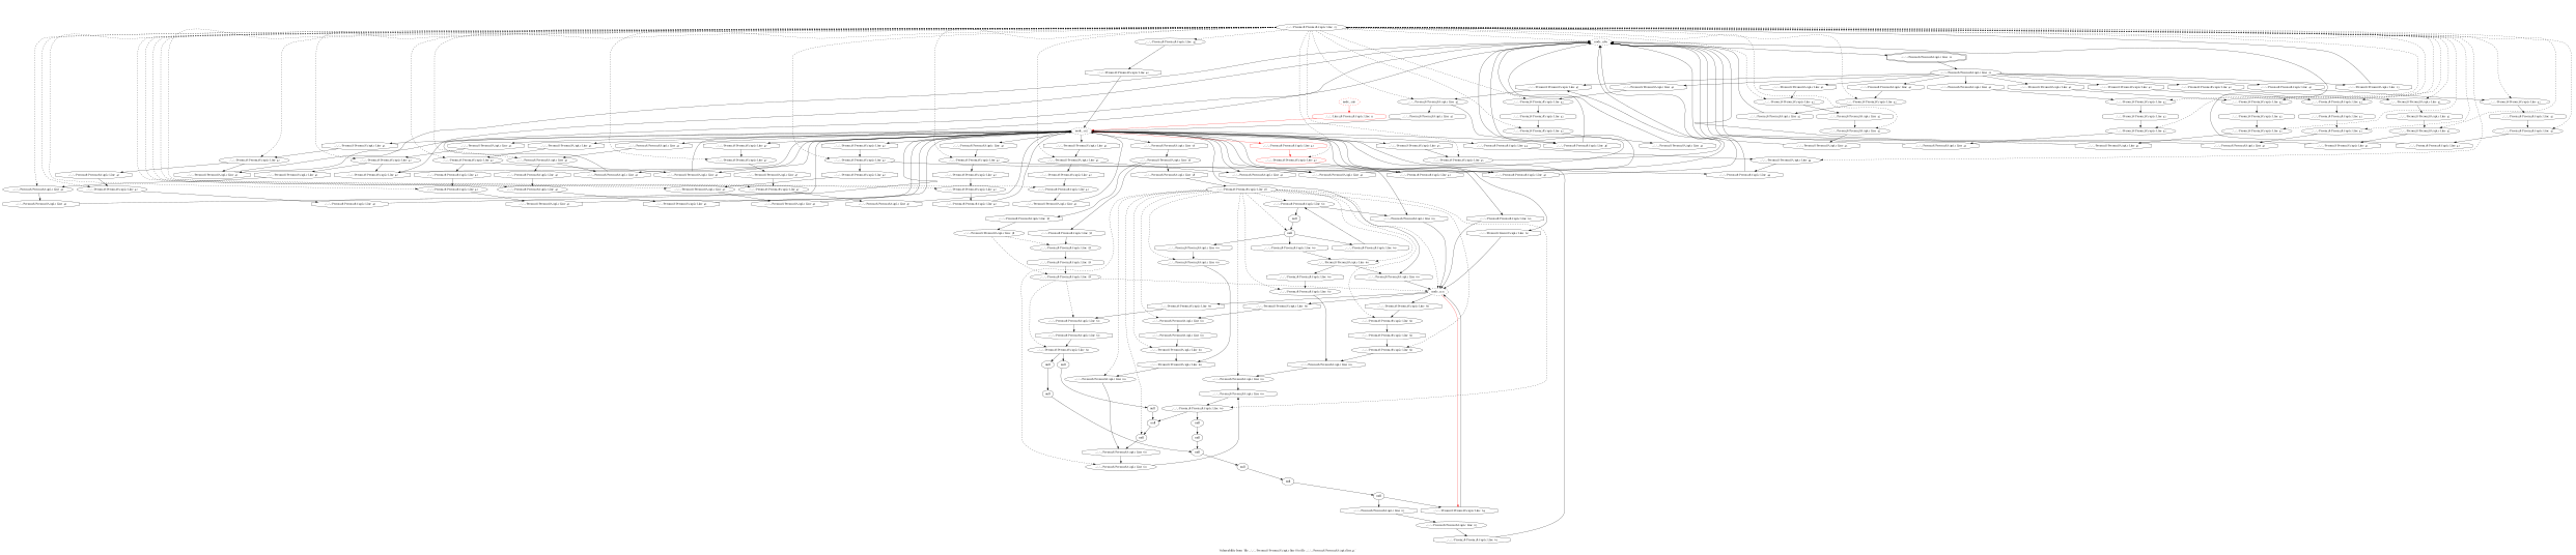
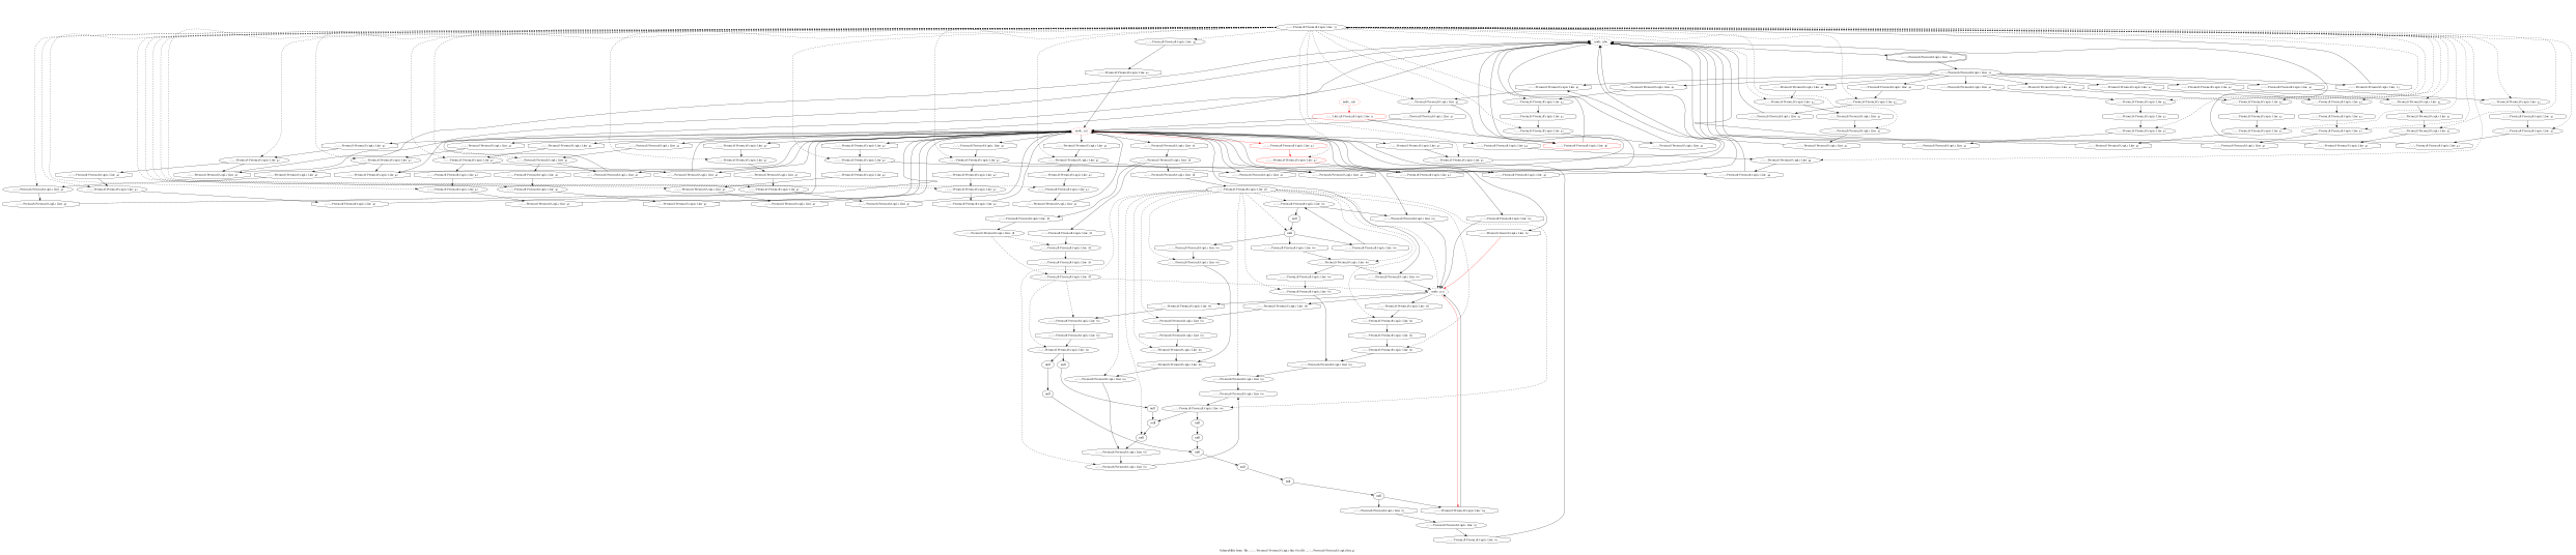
  digraph {
    fontname="Playfair Display"
    label="Vulnerability from  'file ../../../Preon128/Preon128A/api.c line 8 to file ../../../Preon128/Preon128A/api.c line 42 ' "
    node [fontname="Playfair Display" shape=octagon style=solid]
    edge [fontname="Playfair Display"]
    n1 [label="../../../Preon128/Preon128A/api.c Line  23" shape=ellipse]
    n2 [label=node_1189 shape=ellipse style=dashed]
    n3 [label="../../../Preon128/Preon128A/api.c Line  42" shape=ellipse]
    n4 [label="../../../Preon128/Preon128A/api.c Line  42" shape=ellipse]
    n5 [label="../../../Preon128/Preon128A/api.c Line  47" shape=ellipse]
    n6 [label="../../../Preon128/Preon128A/api.c Line  42" shape=ellipse]
    n7 [label="../../../Preon128/Preon128A/api.c Line  42" shape=ellipse]
    n8 [label="../../../Preon128/Preon128A/api.c Line  47" shape=ellipse]
    n9 [label="../../../Preon128/Preon128A/api.c Line  42" shape=ellipse]
    n10 [label="../../../Preon128/Preon128A/api.c Line  42" shape=ellipse]
    n11 [label="../../../Preon128/Preon128A/api.c Line  42" shape=ellipse]
    n12 [label="../../../Preon128/Preon128A/api.c Line  42" shape=ellipse]
    n13 [label="../../../Preon128/Preon128A/api.c Line  42" shape=ellipse]
    n14 [label="../../../Preon128/Preon128A/api.c Line  44" shape=ellipse]
    n15 [label="../../../Preon128/Preon128A/api.c Line  42" shape=ellipse]
    n16 [label="../../../Preon128/Preon128A/api.c Line  42" shape=ellipse]
    n17 [label="../../../Preon128/Preon128A/api.c Line  42" shape=ellipse]
    n18 [label="../../../Preon128/Preon128A/api.c Line  42" shape=ellipse]
    n19 [label="../../../Preon128/Preon128A/api.c Line  42" shape=ellipse]
    n20 [label="../../../Preon128/Preon128A/api.c Line  42" shape=ellipse]
    n21 [label="../../../Preon128/Preon128A/api.c Line  42" shape=ellipse]
    n22 [label="../../../Preon128/Preon128A/api.c Line  42" shape=ellipse]
    n23 [label="../../../Preon128/Preon128A/api.c Line  42" shape=ellipse]
    n24 [label="../../../Preon128/Preon128A/api.c Line  42" shape=ellipse]
    n25 [label="../../../Preon128/Preon128A/api.c Line  42" shape=ellipse]
    n26 [label="../../../Preon128/Preon128A/api.c Line  42" shape=ellipse]
    n27 [label="../../../Preon128/Preon128A/api.c Line  42" shape=ellipse]
    n28 [label="../../../Preon128/Preon128A/api.c Line  42" shape=ellipse]
    n29 [label="../../../Preon128/Preon128A/api.c Line  42" shape=ellipse]
    n30 [color=red label="../../../Preon128/Preon128A/api.c Line  42" shape=ellipse]
    n31 [label="../../../Preon128/Preon128A/api.c Line  42" shape=ellipse]
    n32 [label="../../../Preon128/Preon128A/api.c Line  42" shape=ellipse]
    n33 [label="../../../Preon128/Preon128A/api.c Line  42" shape=ellipse]
    n34 [label="../../../Preon128/Preon128A/api.c Line  42" shape=ellipse]
    n35 [label="../../../Preon128/Preon128A/api.c Line  45" shape=ellipse]
    n36 [label="../../../Preon128/Preon128A/api.c Line  45" shape=ellipse]
    n37 [label="../../../Preon128/Preon128A/api.c Line  42" shape=ellipse]
    n38 [label="../../../Preon128/Preon128A/api.c Line  42" shape=ellipse]
    n39 [label="../../../Preon128/Preon128A/api.c Line  22" shape=doubleoctagon]
    n40 [label="../../../Preon128/Preon128A/api.c Line  42"]
    n41 [label="../../../Preon128/Preon128A/api.c Line  42"]
    n42 [label="../../../Preon128/Preon128A/api.c Line  42"]
    n43 [label="../../../Preon128/Preon128A/api.c Line  47"]
    n44 [label="../../../Preon128/Preon128A/api.c Line  42"]
    n45 [label="../../../Preon128/Preon128A/api.c Line  42"]
    n46 [label="../../../Preon128/Preon128A/api.c Line  47"]
    n47 [label="../../../Preon128/Preon128A/api.c Line  42"]
    n48 [label="../../../Preon128/Preon128A/api.c Line  42"]
    n49 [label="../../../Preon128/Preon128A/api.c Line  42"]
    n50 [label="../../../Preon128/Preon128A/api.c Line  42"]
    n51 [label="../../../Preon128/Preon128A/api.c Line  42"]
    n52 [label="../../../Preon128/Preon128A/api.c Line  42"]
    n53 [label="../../../Preon128/Preon128A/api.c Line  44"]
    n54 [label="../../../Preon128/Preon128A/api.c Line  42"]
    n55 [label="../../../Preon128/Preon128A/api.c Line  42"]
    n56 [label="../../../Preon128/Preon128A/api.c Line  42"]
    n57 [label="../../../Preon128/Preon128A/api.c Line  42"]
    n58 [label="../../../Preon128/Preon128A/api.c Line  42"]
    n59 [label="../../../Preon128/Preon128A/api.c Line  42"]
    n60 [label="../../../Preon128/Preon128A/api.c Line  42"]
    n61 [label="../../../Preon128/Preon128A/api.c Line  42"]
    n62 [label="../../../Preon128/Preon128A/api.c Line  42"]
    n63 [label="../../../Preon128/Preon128A/api.c Line  42"]
    n64 [label="../../../Preon128/Preon128A/api.c Line  42"]
    n65 [label="../../../Preon128/Preon128A/api.c Line  42"]
    n66 [label="../../../Preon128/Preon128A/api.c Line  42"]
    n67 [label="../../../Preon128/Preon128A/api.c Line  42"]
    n68 [label="../../../Preon128/Preon128A/api.c Line  42"]
    n69 [label="../../../Preon128/Preon128A/api.c Line  42"]
    n70 [label="../../../Preon128/Preon128A/api.c Line  42"]
    n71 [label="../../../Preon128/Preon128A/api.c Line  42"]
    n72 [label="../../../Preon128/Preon128A/api.c Line  42"]
    n73 [label="../../../Preon128/Preon128A/api.c Line  42"]
    n74 [label="../../../Preon128/Preon128A/api.c Line  42"]
    n75 [label="../../../Preon128/Preon128A/api.c Line  42"]
    n76 [label="../../../Preon128/Preon128A/api.c Line  42"]
    n77 [label="../../../Preon128/Preon128A/api.c Line  42"]
    n78 [label="../../../Preon128/Preon128A/api.c Line  42"]
    n79 [label="../../../Preon128/Preon128A/api.c Line  45"]
-   n80 [label="../../../Preon128/Preon128A/api.c Line  46"]
+   n80 [label="../../../Preon128/Preon128A/api.c Line  46" color=red]
    n81 [label="../../../Preon128/Preon128A/api.c Line  45"]
    n82 [label="../../../Preon128/Preon128A/api.c Line  42"]
    n83 [label="../../../Preon128/Preon128A/api.c Line  42"]
    n84 [label="../../../Preon128/Preon128A/api.c Line  22" shape=ellipse]
-   node_1157 [color=black shape=ellipse style=dashed]
+   node_1157 [color=red shape=ellipse style=dashed]
    n86 [label="../../../Preon128/Preon128A/api.c Line  42"]
    n87 [label="../../../Preon128/Preon128A/api.c Line  42"]
    n88 [label="../../../Preon128/Preon128A/api.c Line  42"]
    n89 [label="../../../Preon128/Preon128A/api.c Line  23"]
    n90 [label="../../../Preon128/Preon128A/api.c Line  42"]
    n91 [label="../../../Preon128/Preon128A/api.c Line  42"]
    n92 [label="../../../Preon128/Preon128A/api.c Line  42"]
    n93 [label="../../../Preon128/Preon128A/api.c Line  42"]
    n94 [label="../../../Preon128/Preon128A/api.c Line  42"]
    n95 [color=red label="../../../Line128/Preon128A/api.c Line  11"]
    n96 [label="../../../Preon128/Preon128A/api.c Line  47"]
    n97 [label="../../../Preon128/Preon128A/api.c Line  56"]
    n98 [label="../../../Preon128/Line128A/api.c Line  62"]
    n99 [label="../../../Preon128/Preon128A/api.c Line  60"]
    n100 [label="../../../Preon128/Preon128A/api.c Line  42"]
    n101 [label="../../../Preon128/Preon128A/api.c Line  60"]
    n102 [label="../../../Preon128/Preon128A/api.c Line  42"]
    n103 [label="../../../Preon128/Preon128A/api.c Line  42"]
    n104 [label="../../../Preon128/Preon128A/api.c Line  42"]
    n105 [label="../../../Preon128/Preon128A/api.c Line  42"]
    n106 [label="../../../Preon128/Preon128A/api.c Line  42"]
    n107 [label="../../../Preon128/Preon128A/api.c Line  42"]
    n108 [label="../../../Preon128/Preon128A/api.c Line  60"]
    n109 [label="../../../Preon128/Preon128A/api.c Line  44"]
    n110 [label="../../../Preon128/Preon128A/api.c Line  45"]
    n111 [color=red label="../../../Preon128/Preon128A/api.c Line  42"]
    n112 [label="../../../Preon128/Preon128A/api.c Line  56" shape=ellipse]
    node_1271 [shape=ellipse style=dashed]
    n114 [label="../../../Preon128/Preon128A/api.c Line  58"]
    n115 [label="../../../Preon128/Preon128A/api.c Line  58"]
    n116 [label="../../../Preon128/Preon128A/api.c Line  58"]
    n117 [label="../../../Preon128/Preon128A/api.c Line  64"]
    n118 [label="../../../Preon128/Preon128A/api.c Line  60"]
    n119 [label="../../../Preon128/Preon128A/api.c Line  60"]
    n120 [label="../../../Preon128/Preon128A/api.c Line  60"]
    node_1156 [color=red shape=ellipse style=dashed]
    n122 [label="../../../Preon128/Preon128A/api.c Line  58" shape=ellipse]
    n123 [label="../../../Preon128/Preon128A/api.c Line  58" shape=ellipse]
    n124 [label="../../../Preon128/Preon128A/api.c Line  58" shape=ellipse]
    n125 [label="../../../Preon128/Preon128A/api.c Line  58" shape=ellipse]
    n126 [label="../../../Preon128/Preon128A/api.c Line  58"]
    n127 [label="../../../Preon128/Preon128A/api.c Line  60" shape=ellipse]
    n128 [label="../../../Preon128/Preon128A/api.c Line  60" shape=ellipse]
    n129 [label=null shape=ellipse]
    n130 [label="../../../Preon128/Preon128A/api.c Line  60" shape=ellipse]
    n131 [label="../../../Preon128/Preon128A/api.c Line  60" shape=ellipse]
    n132 [label="../../../Preon128/Preon128A/api.c Line  60" shape=ellipse]
    n133 [label="../../../Preon128/Preon128A/api.c Line  60" shape=ellipse]
    n134 [label="../../../Preon128/Preon128A/api.c Line  60" shape=ellipse]
    n135 [label=null shape=ellipse]
    n136 [label="../../../Preon128/Preon128A/api.c Line  60" shape=ellipse]
    n137 [label="../../../Preon128/Preon128A/api.c Line  60" shape=ellipse]
    n138 [label="../../../Preon128/Preon128A/api.c Line  60" shape=ellipse]
    n139 [label="../../../Preon128/Preon128A/api.c Line  60" shape=ellipse]
    n140 [label="../../../Preon128/Preon128A/api.c Line  60" shape=ellipse]
    n141 [label="../../../Preon128/Preon128A/api.c Line  60" shape=ellipse]
    n142 [label="../../../Preon128/Preon128A/api.c Line  60" shape=ellipse]
    n143 [label="../../../Preon128/Preon128A/api.c Line  60"]
    n144 [label=null]
    n145 [label=null]
    n146 [label=null]
    n147 [label=null shape=ellipse]
    n148 [label="../../../Preon128/Preon128A/api.c Line  63"]
    n149 [label="../../../Preon128/Preon128A/api.c Line  63" shape=ellipse]
    n150 [label="../../../Preon128/Preon128A/api.c Line  63"]
    n151 [label="../../../Preon128/Preon128A/api.c Line  60"]
    n152 [label="../../../Preon128/Preon128A/api.c Line  60"]
    n153 [label="../../../Preon128/Preon128A/api.c Line  60"]
    n154 [label="../../../Preon128/Preon128A/api.c Line  60"]
    n155 [label=null]
    n156 [label=null shape=ellipse]
    n157 [label=null]
    n158 [label="../../../Preon128/Preon128A/api.c Line  60"]
    n159 [label="../../../Preon128/Preon128A/api.c Line  60"]
    n160 [label=null]
    n161 [label="../../../Preon128/Preon128A/api.c Line  60"]
    n162 [label="../../../Preon128/Preon128A/api.c Line  60"]
    n163 [label=null shape=ellipse]
    n164 [label=null shape=ellipse]
    n165 [label="../../../Preon128/Preon128A/api.c Line  60"]
    n166 [label=null]
    n167 [label="../../../Preon128/Preon128A/api.c Line  60"]
    n168 [label=null shape=ellipse]
    n1 -> n2 [style=dashed]
    n1 -> n3 [style=dashed]
    n1 -> n4 [style=dashed]
    n1 -> n5 [style=dashed]
    n1 -> n6 [style=dashed]
    n1 -> n7 [style=dashed]
    n1 -> n8 [style=dashed]
    n1 -> n9 [style=dashed]
    n1 -> n10 [style=dashed]
    n1 -> n11 [style=dashed]
    n1 -> n12 [style=dashed]
    n1 -> n13 [style=dashed]
    n1 -> n14 [style=dashed]
    n1 -> n15 [style=dashed]
    n1 -> n16 [style=dashed]
    n1 -> n17 [style=dashed]
    n1 -> n18 [style=dashed]
    n1 -> n19 [style=dashed]
    n1 -> n20 [style=dashed]
    n1 -> n21 [style=dashed]
    n1 -> n22 [style=dashed]
    n1 -> n23 [style=dashed]
    n1 -> n24 [style=dashed]
    n1 -> n25 [style=dashed]
    n1 -> n26 [style=dashed]
    n1 -> n27 [style=dashed]
    n1 -> n28 [style=dashed]
    n1 -> n29 [style=dashed]
    n1 -> n30 [style=dashed]
    n1 -> n31 [style=dashed]
    n1 -> n32 [style=dashed]
    n1 -> n33 [style=dashed]
    n1 -> n34 [style=dashed]
    n1 -> n35 [style=dashed]
    n1 -> n36 [style=dashed]
    n1 -> n37 [style=dashed]
    n1 -> n38 [style=dashed]
    n2 -> n39
    n3 -> n40
    n4 -> n41
    n4 -> n42
    n5 -> n43
    n6 -> n44
    n7 -> n45
    n8 -> n46
    n9 -> n47
    n10 -> n48
    n11 -> n49
    n11 -> n50
    n12 -> n51
    n13 -> n52
    n14 -> n53
    n15 -> n54
    n15 -> n55
    n16 -> n56
    n17 -> n57
    n17 -> n58
    n18 -> n59
    n19 -> n60
    n19 -> n61
    n20 -> n62
    n21 -> n63
    n22 -> n64
    n22 -> n65
    n23 -> n66
    n24 -> n67
    n25 -> n68
    n26 -> n69
    n27 -> n70
    n28 -> n71
    n29 -> n72
    n30 -> n73
    n31 -> n74
    n32 -> n75
    n33 -> n76
    n34 -> n77
    n34 -> n78
    n35 -> n79
    n36 -> n80
    n36 -> n81
    n37 -> n82
    n38 -> n83
    n39 -> n84
    n40 -> n2
    n41 -> n2
    n42 -> n27
    n43 -> n8
    n44 -> node_1157
    n45 -> n26
    n46 -> node_1157
    n47 -> n33
    n48 -> n2
    n49 -> n2
    n50 -> n12
    n51 -> node_1157
    n52 -> n2
    n53 -> n2
    n54 -> n2
    n55 -> n18
    n56 -> n32
    n57 -> n2
    n58 -> n6
    n59 -> node_1157
    n60 -> n2
    n61 -> n20
    n62 -> node_1157
    n63 -> node_1157
    n64 -> n2
    n65 -> n23
    n66 -> node_1157
    n67 -> n13
    n68 -> n3
    n69 -> n2
    n70 -> node_1157
    n71 -> n2
    n72 -> n2
    n73 -> n2
    n74 -> n29
    n75 -> n2
    n76 -> n2
    n77 -> n2
    n78 -> n21
    n79 -> n36
    n80 -> n2
    n81 -> node_1157
    n82 -> n10
    n83 -> node_1157
    n84 -> n79
    n84 -> n86
    n84 -> n87
    n84 -> n88
    n84 -> n89
    n84 -> n90
    n84 -> n91
    n84 -> n92
    n84 -> n93
    n84 -> n94
    node_1157 -> n41
    node_1157 -> n49
    node_1157 -> n53
    node_1157 -> n54
    node_1157 -> n57
    node_1157 -> n60
    node_1157 -> n64
    node_1157 -> n73
    node_1157 -> n77
-   node_1157 -> n80
+   n95 -> n80
    node_1157 -> n96
    node_1157 -> n97
    node_1157 -> n98
    node_1157 -> n99
    node_1157 -> n100
    node_1157 -> n101
    node_1157 -> n102
    node_1157 -> n103
    node_1157 -> n104
    node_1157 -> n105
    node_1157 -> n106
    node_1157 -> n107
    node_1157 -> n108
    node_1157 -> n109
    node_1157 -> n110
    node_1157 -> n111 [color=red]
    n86 -> n25
    n87 -> n7
    n88 -> n9
    n89 -> n1
    n90 -> n24
    n91 -> n28
    n92 -> n31
    n93 -> n16
    n94 -> n37
-   n95 -> node_1157 [color=red]
+   n95 -> node_1157 [color=black]
    n96 -> n5
    n97 -> n112
-   n98 -> node_1271
+   n98 -> node_1271 [color=red]
    n99 -> node_1271
    n100 -> n11
    n101 -> node_1271
    n102 -> n17
    n103 -> n15
    n104 -> n19
    n105 -> n22
    n106 -> n34
    n107 -> n4
    n108 -> node_1271
    n109 -> n14
    n110 -> n35
    n111 -> n30 [color=red]
    n112 -> n114
    n112 -> n115
    n112 -> n116
    node_1271 -> n117 [color=red]
    node_1271 -> n118
    node_1271 -> n119
    node_1271 -> n120
    n114 -> n122
    n115 -> n123
    n116 -> n124
    n117 -> node_1271
    n118 -> n133
    n119 -> n140
    n120 -> n141
    node_1156 -> n95 [color=red]
    n122 -> n123 [style=dashed]
    n122 -> n125 [style=dashed]
    n123 -> n126
    n124 -> node_1271 [style=dashed]
    n124 -> n127 [style=dashed]
    n124 -> n128 [style=dashed]
    n124 -> n129 [style=dashed]
    n124 -> n130 [style=dashed]
    n124 -> n131 [style=dashed]
    n124 -> n132 [style=dashed]
    n124 -> n133 [style=dashed]
    n124 -> n134 [style=dashed]
    n124 -> n135 [style=dashed]
    n124 -> n136 [style=dashed]
    n124 -> n137 [style=dashed]
    n124 -> n138 [style=dashed]
    n124 -> n139 [style=dashed]
    n124 -> n140 [style=dashed]
    n125 -> node_1271 [style=dashed]
    n125 -> n141 [style=dashed]
    n125 -> n142 [style=dashed]
    n126 -> n125
    n127 -> n151
    n128 -> n152
    n129 -> n152
    n130 -> n154
    n131 -> n158
    n132 -> n154
    n133 -> n159
    n134 -> n101
    n134 -> n160
    n135 -> n153
    n135 -> n161
    n135 -> n162
    n136 -> n99
    n136 -> n165
    n137 -> n158
    n138 -> n155
    n138 -> n166
    n139 -> n151
    n140 -> n167
    n141 -> n143
    n142 -> n144
    n142 -> n145
    n143 -> n142
    n144 -> n163
    n145 -> n164
    n146 -> n147
    n147 -> n117
    n147 -> n148
    n148 -> n149
    n149 -> n150
    n150 -> node_1157
    n151 -> n128
    n152 -> n130
    n153 -> n127
    n154 -> n138
    n155 -> n129
    n156 -> n146
    n157 -> n156
    n158 -> n132
    n159 -> n131
    n160 -> n135
    n161 -> n134
    n162 -> n136
    n163 -> n157
    n164 -> n155
    n165 -> n137
    n166 -> n168
    n167 -> n139
    n168 -> n157
  }
